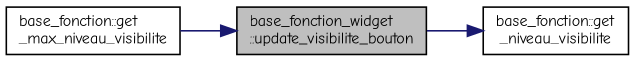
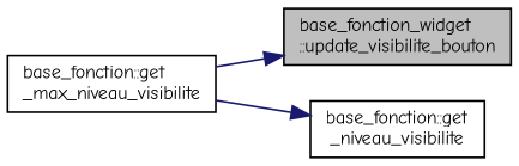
  digraph {
    fontname="Comic Neue"
    rankdir=LR
    node [color=black fillcolor=white fontname="Comic Neue" fontsize=10 shape=record style=filled]
    edge [color=midnightblue fontname="Comic Neue" fontsize=10 labelfontname=Helvetica labelfontsize=10 style=solid]
    n1 [fillcolor=grey75 fontcolor=black height=0.2 label="base_fonction_widget\l::update_visibilite_bouton" width=0.4]
    n2 [height=0.2 label="base_fonction::get\l_niveau_visibilite" width=0.4]
    n3 [height=0.2 label="base_fonction::get\l_max_niveau_visibilite" width=0.4]
-   n1 -> n2
+   n3 -> n2
    n3 -> n1
  }
